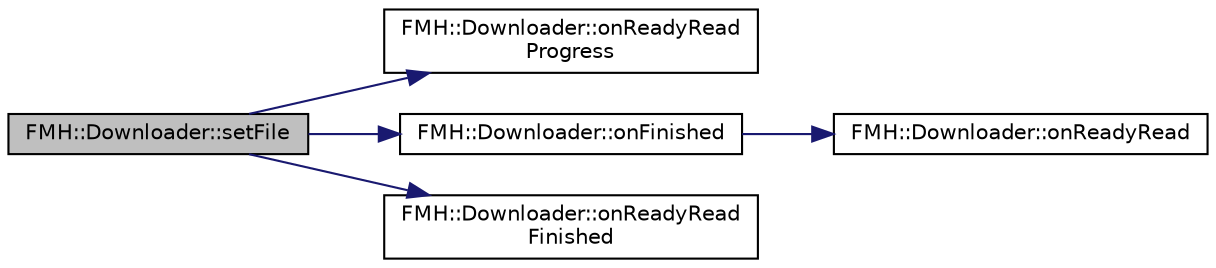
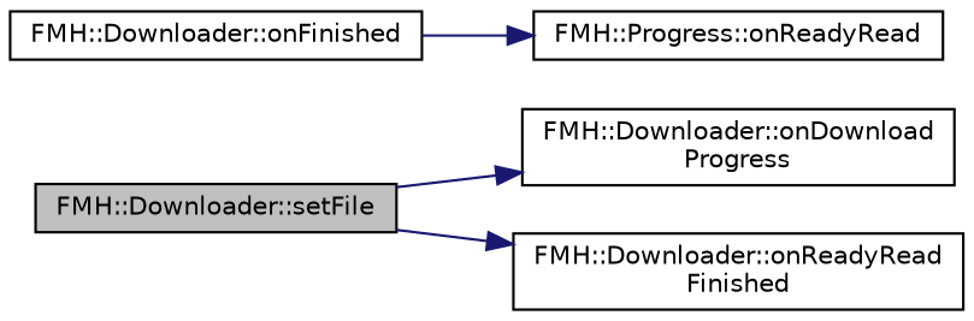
  digraph {
    rankdir=LR
    node [color=black fillcolor=white fontname=Helvetica fontsize=10 shape=record style=filled]
    edge [color=midnightblue fontname=Helvetica fontsize=10 labelfontname=Helvetica labelfontsize=10 style=solid]
    n1 [fillcolor=grey75 fontcolor=black height=0.2 label="FMH::Downloader::setFile" width=0.4]
-   n2 [height=0.2 label="FMH::Downloader::onReadyRead\lProgress" width=0.4]
+   n2 [height=0.2 label="FMH::Downloader::onDownload\lProgress" width=0.4]
    n3 [height=0.2 label="FMH::Downloader::onFinished" width=0.4]
    n4 [height=0.2 label="FMH::Downloader::onReadyRead\lFinished" width=0.4]
-   n5 [height=0.2 label="FMH::Downloader::onReadyRead" width=0.4]
+   n5 [height=0.2 label="FMH::Progress::onReadyRead" width=0.4]
    n1 -> n2
-   n1 -> n3
    n1 -> n4
    n3 -> n5
  }
